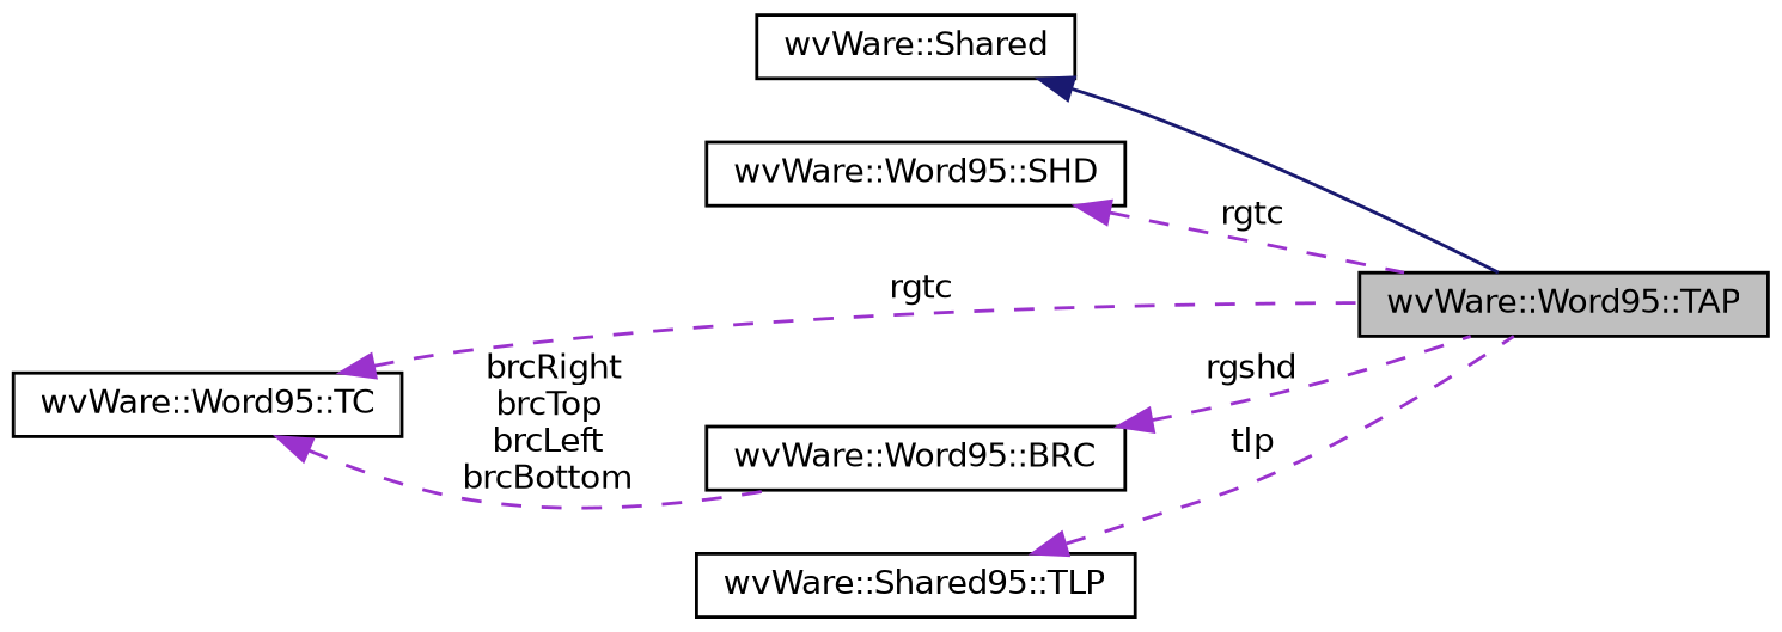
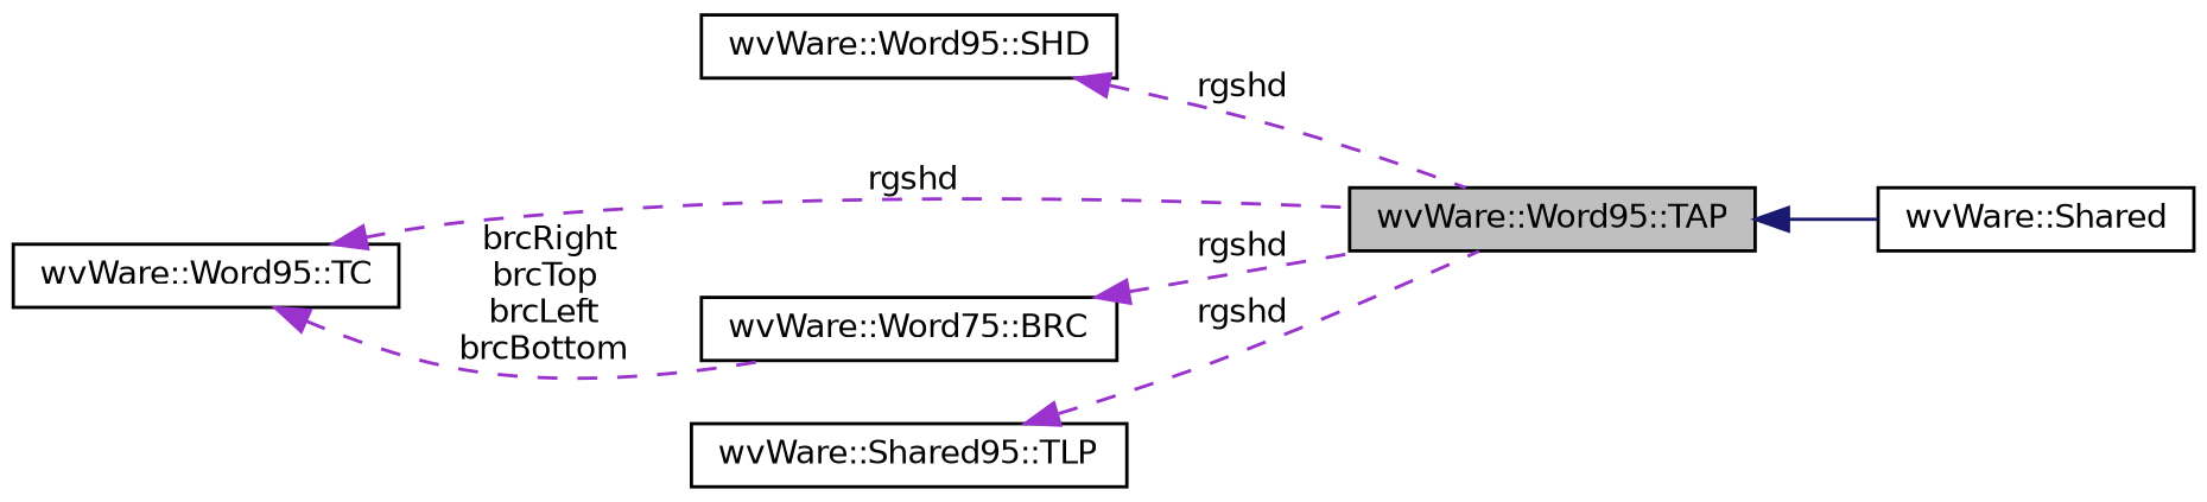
  digraph {
    rankdir=LR
    node [color=black fillcolor=white fontname=Helvetica fontsize=10 shape=record style=filled]
    edge [color=darkorchid3 dir=back fontname=Helvetica fontsize=10 labelfontname=Helvetica labelfontsize=10 style=dashed]
    n1 [fillcolor=grey75 fontcolor=black height=0.2 label="wvWare::Word95::TAP" width=0.4]
    n2 [height=0.2 label="wvWare::Shared" width=0.4]
    n3 [height=0.2 label="wvWare::Word95::SHD" width=0.4]
    n4 [height=0.2 label="wvWare::Word95::TC" width=0.4]
-   n5 [height=0.2 label="wvWare::Word95::BRC" width=0.4]
+   n5 [height=0.2 label="wvWare::Word75::BRC" width=0.4]
    n6 [height=0.2 label="wvWare::Shared95::TLP" width=0.4]
-   n2 -> n1 [color=midnightblue style=solid]
-   n3 -> n1 [label=" rgtc"]
-   n4 -> n1 [label=" rgtc"]
+   n1 -> n2 [color=midnightblue style=solid]
+   n3 -> n1 [label=" rgshd"]
+   n4 -> n1 [label=" rgshd"]
    n4 -> n5 [label=" brcRight\nbrcTop\nbrcLeft\nbrcBottom"]
    n5 -> n1 [label=" rgshd"]
-   n6 -> n1 [label=" tlp"]
+   n6 -> n1 [label=" rgshd"]
  }
